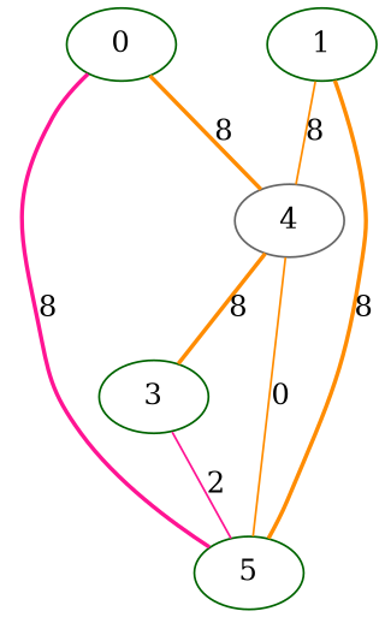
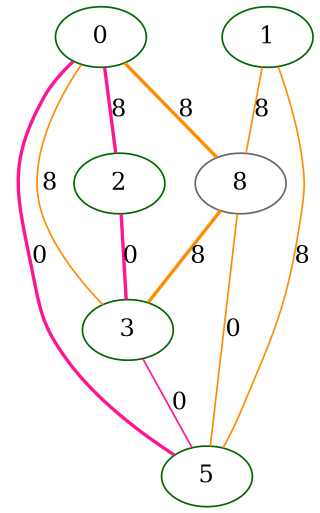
  graph {
    node [color=darkgreen weight=3]
    edge [color=darkorange style=bold]
    0 [weight=2]
+   2 [weight=4]
    3
-   4 [color=gray40]
+   4 [color=gray40 label=8]
    5
    1 [weight=1]
+   0 -- 2 [color=deeppink label=8]
+   0 -- 3 [label=8 style=solid]
    0 -- 4 [label=8]
-   0 -- 5 [color=deeppink label=8]
-   3 -- 5 [color=deeppink label=2 style=solid]
+   0 -- 5 [color=deeppink label=0]
+   2 -- 3 [color=deeppink label=0]
+   3 -- 5 [color=deeppink label=0 style=solid]
    4 -- 3 [label=8]
    4 -- 5 [label=0 style=solid]
    1 -- 4 [label=8 style=solid]
-   1 -- 5 [label=8]
+   1 -- 5 [label=8 style=solid]
  }
